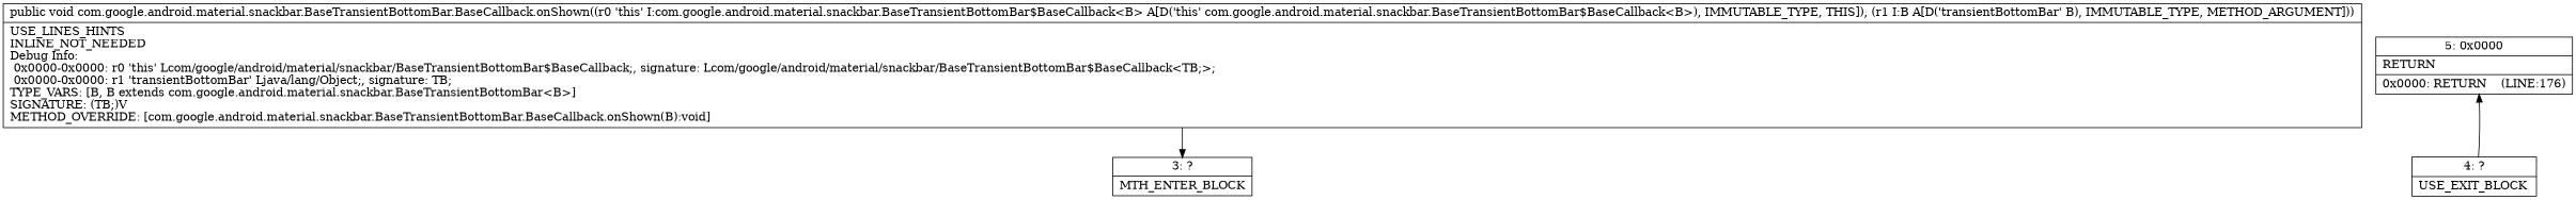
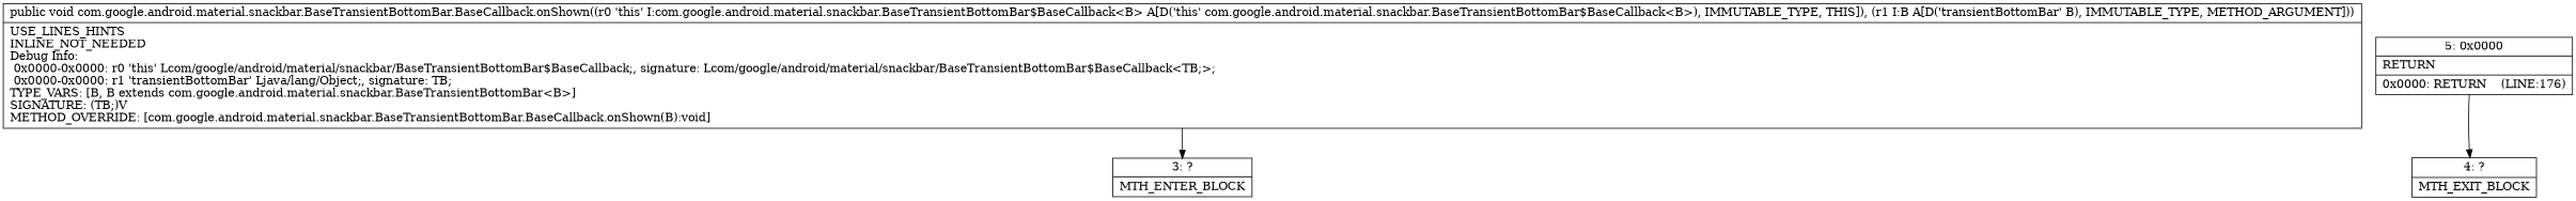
  digraph {
    node [shape=record]
    n1 [label="{3\:\ ?|MTH_ENTER_BLOCK\l}"]
    n2 [label="{5\:\ 0x0000|RETURN\l|0x0000: RETURN    (LINE:176)\l}"]
-   n3 [label="{4\:\ ?|USE_EXIT_BLOCK\l}"]
+   n3 [label="{4\:\ ?|MTH_EXIT_BLOCK\l}"]
    n4 [label="{public void com.google.android.material.snackbar.BaseTransientBottomBar.BaseCallback.onShown((r0 'this' I:com.google.android.material.snackbar.BaseTransientBottomBar$BaseCallback\<B\> A[D('this' com.google.android.material.snackbar.BaseTransientBottomBar$BaseCallback\<B\>), IMMUTABLE_TYPE, THIS]), (r1 I:B A[D('transientBottomBar' B), IMMUTABLE_TYPE, METHOD_ARGUMENT]))  | USE_LINES_HINTS\lINLINE_NOT_NEEDED\lDebug Info:\l  0x0000\-0x0000: r0 'this' Lcom\/google\/android\/material\/snackbar\/BaseTransientBottomBar$BaseCallback;, signature: Lcom\/google\/android\/material\/snackbar\/BaseTransientBottomBar$BaseCallback\<TB;\>;\l  0x0000\-0x0000: r1 'transientBottomBar' Ljava\/lang\/Object;, signature: TB;\lTYPE_VARS: [B, B extends com.google.android.material.snackbar.BaseTransientBottomBar\<B\>]\lSIGNATURE: (TB;)V\lMETHOD_OVERRIDE: [com.google.android.material.snackbar.BaseTransientBottomBar.BaseCallback.onShown(B):void]\l}"]
-   n3 -> n2
+   n2 -> n3
    n4 -> n1
  }
